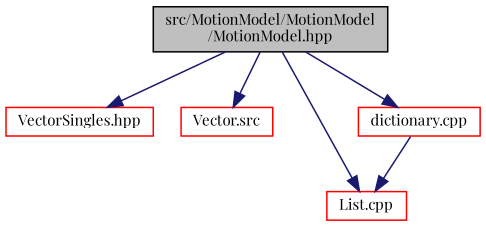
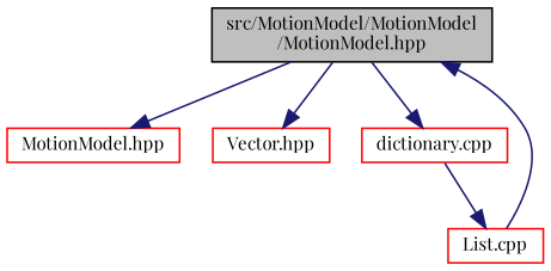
  digraph {
    fontname="Playfair Display"
    node [color=red fillcolor=white fontname="Playfair Display" fontsize=10 shape=record style=filled]
    edge [color=midnightblue fontname="Playfair Display" fontsize=10 labelfontname=Helvetica labelfontsize=10 style=solid]
    n1 [color=black fillcolor=grey75 fontcolor=black height=0.2 label="src/MotionModel/MotionModel\l/MotionModel.hpp" width=0.4]
-   n2 [height=0.2 label="VectorSingles.hpp" width=0.4]
-   n3 [height=0.2 label="Vector.src" width=0.4]
+   n2 [height=0.2 label="MotionModel.hpp" width=0.4]
+   n3 [height=0.2 label="Vector.hpp" width=0.4]
    n4 [height=0.2 label="List.cpp" width=0.4]
    n5 [height=0.2 label="dictionary.cpp" width=0.4]
    n1 -> n2
    n1 -> n3
-   n1 -> n4
+   n4 -> n1
    n1 -> n5
    n5 -> n4
  }
